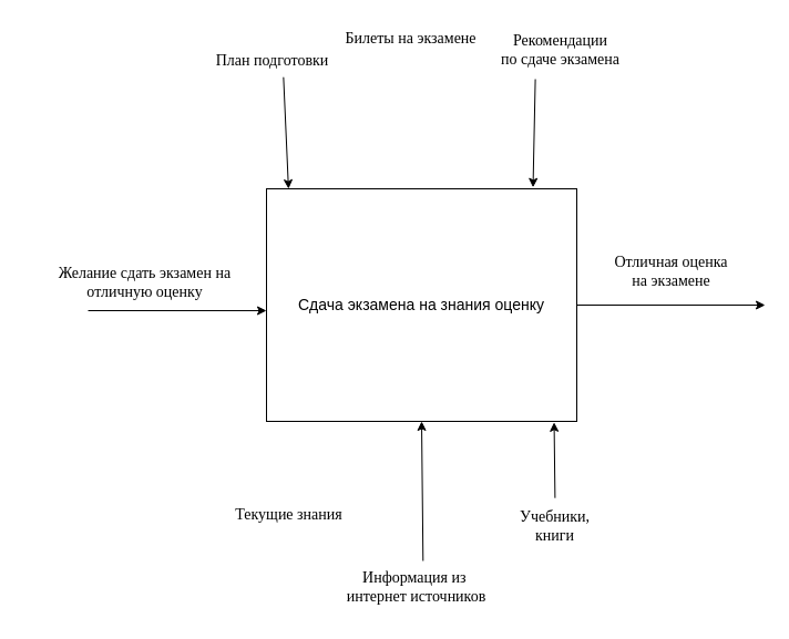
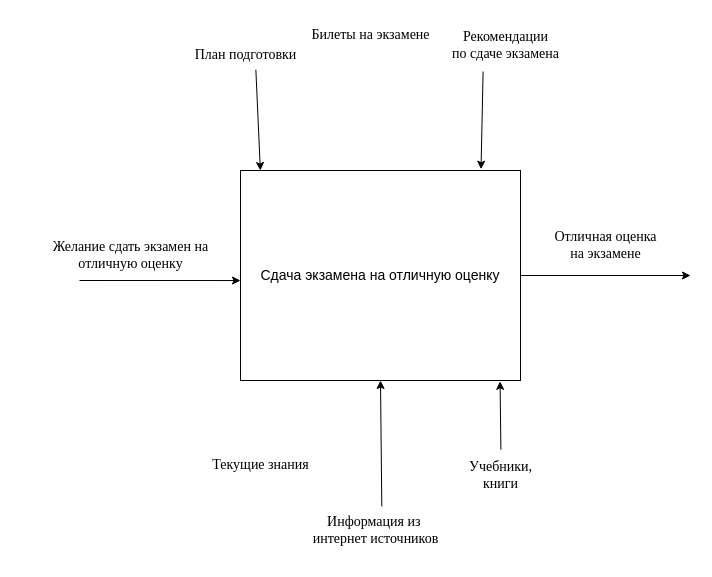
  <mxCell id="0" />
  <mxCell id="1" parent="0" />
- <mxCell id="2" value="Сдача экзамена на знания оценку" style="rounded=0;whiteSpace=wrap;html=1;fontSize=14;" vertex="1" parent="1"><mxGeometry x="240" y="170" width="280" height="210" as="geometry" /></mxCell>
+ <mxCell id="2" value="Сдача экзамена на отличную оценку" style="rounded=0;whiteSpace=wrap;html=1;fontSize=14;" vertex="1" parent="1"><mxGeometry x="240" y="170" width="280" height="210" as="geometry" /></mxCell>
  <mxCell id="3" value="" style="endArrow=classic;html=1;rounded=0;fontSize=14;exitX=1;exitY=0.5;exitDx=0;exitDy=0;fontFamily=Times New Roman;labelPosition=center;verticalLabelPosition=top;align=center;verticalAlign=bottom;" edge="1" parent="1" source="2"><mxGeometry width="50" height="50" relative="1" as="geometry"><mxPoint x="550" y="290" as="sourcePoint" /><mxPoint x="690" y="275" as="targetPoint" /></mxGeometry></mxCell>
  <mxCell id="4" value="Отличная оценка &lt;br&gt;на экзамене" style="text;html=1;align=center;verticalAlign=middle;resizable=0;points=[];autosize=1;strokeColor=none;fillColor=none;fontSize=14;fontFamily=Verdana;" vertex="1" parent="1"><mxGeometry x="530" y="220" width="150" height="50" as="geometry" /></mxCell>
  <mxCell id="5" value="Текущие знания" style="text;html=1;align=center;verticalAlign=middle;resizable=0;points=[];autosize=1;strokeColor=none;fillColor=none;fontSize=14;fontFamily=Verdana;" vertex="1" parent="1"><mxGeometry x="190" y="450" width="140" height="30" as="geometry" /></mxCell>
  <mxCell id="6" value="" style="endArrow=classic;html=1;rounded=0;fontSize=14;fontFamily=Times New Roman;labelPosition=center;verticalLabelPosition=top;align=center;verticalAlign=bottom;entryX=0.5;entryY=1;entryDx=0;entryDy=0;exitX=0.535;exitY=0.02;exitDx=0;exitDy=0;exitPerimeter=0;" edge="1" parent="1" target="2" source="7"><mxGeometry width="50" height="50" relative="1" as="geometry"><mxPoint x="336" y="478" as="sourcePoint" /><mxPoint x="390" y="380" as="targetPoint" /></mxGeometry></mxCell>
  <mxCell id="7" value="Информация из&amp;nbsp;&lt;br&gt;&lt;font&gt;интернет источников&lt;/font&gt;" style="text;html=1;align=center;verticalAlign=middle;resizable=0;points=[];autosize=1;strokeColor=none;fillColor=none;fontSize=14;fontFamily=Verdana;" vertex="1" parent="1"><mxGeometry x="285" y="505" width="180" height="50" as="geometry" /></mxCell>
  <mxCell id="8" value="" style="endArrow=classic;html=1;rounded=0;fontSize=14;fontFamily=Times New Roman;labelPosition=center;verticalLabelPosition=top;align=center;verticalAlign=bottom;entryX=0.927;entryY=1.004;entryDx=0;entryDy=0;entryPerimeter=0;exitX=0.504;exitY=-0.016;exitDx=0;exitDy=0;exitPerimeter=0;" edge="1" parent="1" target="2" source="9"><mxGeometry width="50" height="50" relative="1" as="geometry"><mxPoint x="500.64" y="479.79" as="sourcePoint" /><mxPoint x="500" y="410" as="targetPoint" /></mxGeometry></mxCell>
  <mxCell id="9" value="&lt;font&gt;Учебники,&lt;br&gt;книги&lt;/font&gt;" style="text;html=1;align=center;verticalAlign=middle;resizable=0;points=[];autosize=1;strokeColor=none;fillColor=none;fontSize=14;fontFamily=Verdana;" vertex="1" parent="1"><mxGeometry x="450" y="450" width="100" height="50" as="geometry" /></mxCell>
  <mxCell id="10" value="" style="endArrow=classic;html=1;rounded=0;fontFamily=Times New Roman;fontSize=14;entryX=0;entryY=0.524;entryDx=0;entryDy=0;entryPerimeter=0;" edge="1" parent="1" target="2"><mxGeometry width="50" height="50" relative="1" as="geometry"><mxPoint x="79" y="280" as="sourcePoint" /><mxPoint x="210" y="210" as="targetPoint" /></mxGeometry></mxCell>
  <mxCell id="11" value="Желание сдать экзамен на&lt;br&gt;&lt;font&gt;отличную оценку&lt;/font&gt;" style="text;html=1;align=center;verticalAlign=middle;resizable=0;points=[];autosize=1;strokeColor=none;fillColor=none;fontSize=14;fontFamily=Verdana;" vertex="1" parent="1"><mxGeometry x="20" y="230" width="220" height="50" as="geometry" /></mxCell>
  <mxCell id="12" value="" style="endArrow=classic;html=1;rounded=0;fontFamily=Times New Roman;fontSize=14;entryX=0.071;entryY=0;entryDx=0;entryDy=0;entryPerimeter=0;exitX=0.569;exitY=0.973;exitDx=0;exitDy=0;exitPerimeter=0;" edge="1" parent="1" target="2" source="13"><mxGeometry width="50" height="50" relative="1" as="geometry"><mxPoint x="260" y="70" as="sourcePoint" /><mxPoint x="400" y="240" as="targetPoint" /></mxGeometry></mxCell>
  <mxCell id="13" value="План подготовки" style="text;html=1;align=center;verticalAlign=middle;resizable=0;points=[];autosize=1;strokeColor=none;fillColor=none;fontSize=14;fontFamily=Verdana;" vertex="1" parent="1"><mxGeometry x="170" y="40" width="150" height="30" as="geometry" /></mxCell>
  <mxCell id="14" value="Билеты на экзамене" style="text;html=1;align=center;verticalAlign=middle;resizable=0;points=[];autosize=1;strokeColor=none;fillColor=none;fontSize=14;fontFamily=Verdana;" vertex="1" parent="1"><mxGeometry x="285" y="20" width="170" height="30" as="geometry" /></mxCell>
  <mxCell id="15" value="" style="endArrow=classic;html=1;rounded=0;fontFamily=Times New Roman;fontSize=14;entryX=0.859;entryY=-0.006;entryDx=0;entryDy=0;entryPerimeter=0;exitX=0.36;exitY=1.02;exitDx=0;exitDy=0;exitPerimeter=0;" edge="1" parent="1" target="2" source="16"><mxGeometry width="50" height="50" relative="1" as="geometry"><mxPoint x="481" y="70" as="sourcePoint" /><mxPoint x="480" y="160" as="targetPoint" /></mxGeometry></mxCell>
  <mxCell id="16" value="Рекомендации&lt;br&gt;&lt;font&gt;по сдаче экзамена&lt;/font&gt;" style="text;html=1;align=center;verticalAlign=middle;resizable=0;points=[];autosize=1;strokeColor=none;fillColor=none;fontSize=14;fontFamily=Verdana;" vertex="1" parent="1"><mxGeometry x="425" y="20" width="160" height="50" as="geometry" /></mxCell>
